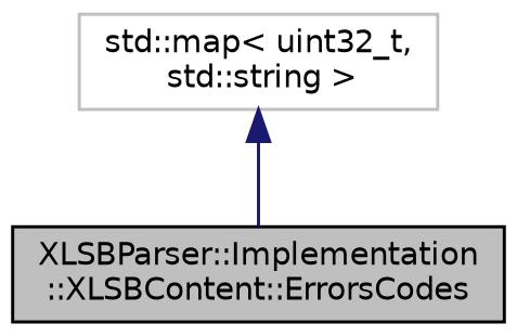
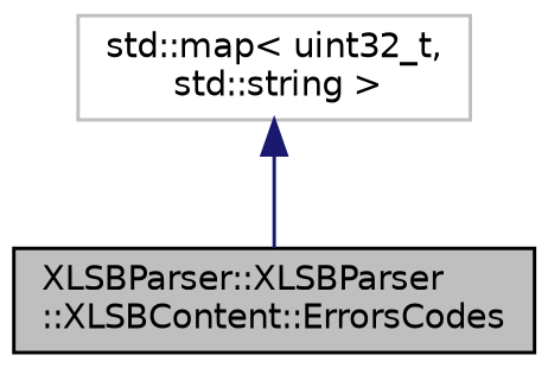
  digraph {
    node [fontname=Helvetica fontsize=10 shape=record style=filled]
-   n1 [color=black fillcolor=grey75 fontcolor=black height=0.2 label="XLSBParser::Implementation\l::XLSBContent::ErrorsCodes" width=0.4]
+   n1 [color=black fillcolor=grey75 fontcolor=black height=0.2 label="XLSBParser::XLSBParser\l::XLSBContent::ErrorsCodes" width=0.4]
    n2 [color=grey75 fillcolor=white height=0.2 label="std::map\< uint32_t,\l std::string \>" width=0.4]
    n2 -> n1 [color=midnightblue dir=back fontname=Helvetica fontsize=10 labelfontname=Helvetica labelfontsize=10 style=solid]
  }
